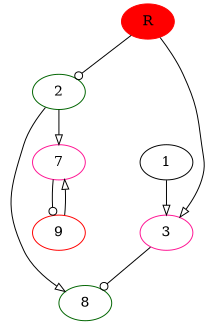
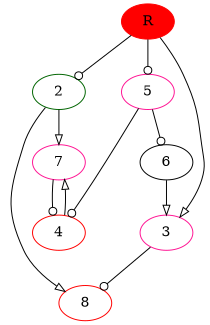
  digraph {
    node [color=deeppink]
    edge [arrowhead=odot]
-   1 [color=black]
+   1 [color=black label=6]
    3
-   8 [color=darkgreen]
+   8 [color=red]
    7
    2 [color=darkgreen]
-   4 [color=red label=9]
+   4 [color=red]
+   5
    R [color=red fillcolor="#ff0000" style=filled]
    1 -> 3 [arrowhead=onormal]
    3 -> 8
    7 -> 4
    2 -> 8 [arrowhead=onormal]
    2 -> 7 [arrowhead=onormal]
    4 -> 7 [arrowhead=onormal]
+   5 -> 1
+   5 -> 4
    R -> 3 [arrowhead=onormal]
    R -> 2
+   R -> 5
  }
